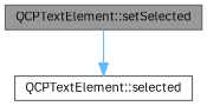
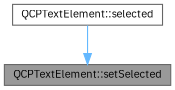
  digraph {
    rankdir=TB
    fontname="IBM Plex Sans"
    node [fontname="IBM Plex Sans" fontsize=10 shape=box style=filled]
    n1 [color=gray40 fillcolor=grey60 fontcolor=black height=0.2 label="QCPTextElement::setSelected" width=0.4]
    n2 [color=grey40 fillcolor=white height=0.2 label="QCPTextElement::selected" width=0.4]
-   n1 -> n2 [color=steelblue1 fontname="IBM Plex Sans" fontsize=10 labelfontname=Helvetica labelfontsize=10 style=solid]
+   n2 -> n1 [color=steelblue1 fontname="IBM Plex Sans" fontsize=10 labelfontname=Helvetica labelfontsize=10 style=solid]
  }
